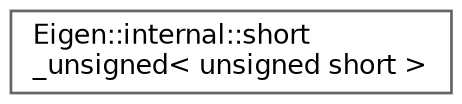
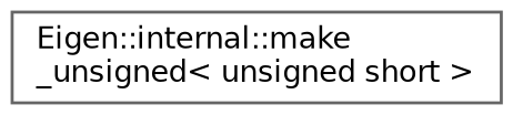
  digraph {
    rankdir=LR
-   n1 [color=grey40 fillcolor=white fontname=Helvetica fontsize=10 height=0.2 label="Eigen::internal::short\l_unsigned\< unsigned short \>" shape=box style=filled width=0.4]
+   n1 [color=grey40 fillcolor=white fontname=Helvetica fontsize=10 height=0.2 label="Eigen::internal::make\l_unsigned\< unsigned short \>" shape=box style=filled width=0.4]
  }
